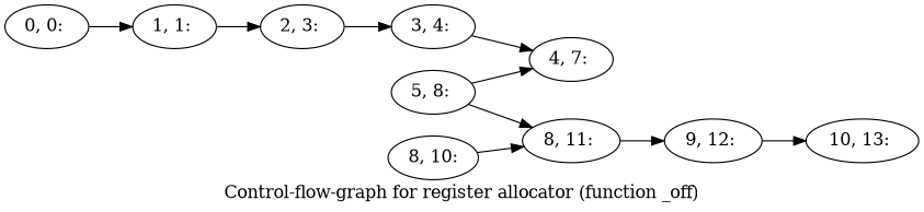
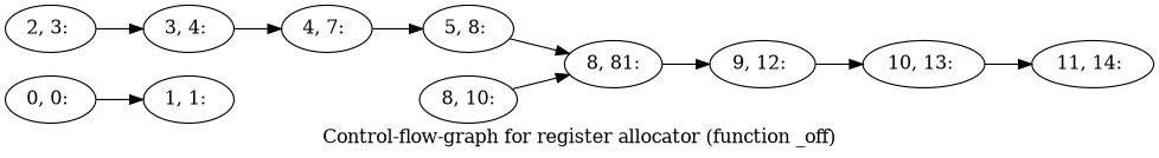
  digraph {
    label="Control-flow-graph for register allocator (function _off)"
    rankdir=LR
    n1 [label="0, 0: "]
    n2 [label="1, 1: "]
    n3 [label="2, 3: "]
    n4 [label="3, 4: "]
    n5 [label="4, 7: "]
    n6 [label="5, 8: "]
-   n7 [label="8, 11: "]
+   n7 [label="8, 81:"]
    n8 [label="9, 12: "]
    n9 [label="8, 10:"]
    n10 [label="10, 13: "]
+   n11 [label="11, 14: "]
    n1 -> n2
-   n2 -> n3
    n3 -> n4
    n4 -> n5
-   n6 -> n5
+   n5 -> n6
    n6 -> n7
    n7 -> n8
    n8 -> n10
    n9 -> n7
+   n10 -> n11
  }
